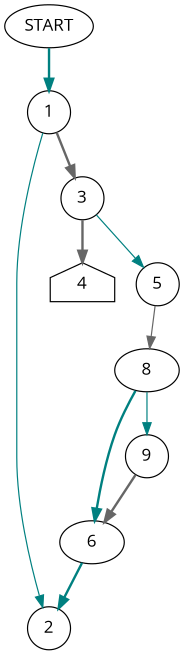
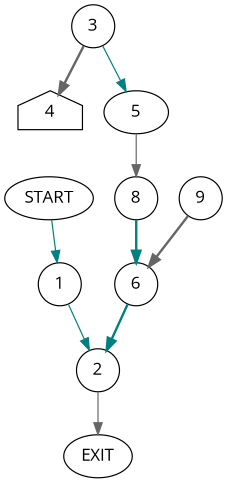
  digraph {
    fontname="Open Sans"
    node [fontname="Open Sans" shape=ellipse]
    edge [color=teal fontname="Open Sans" style=solid]
    n1 [label=START]
    1 [shape=circle]
    2 [shape=circle]
    3 [shape=circle]
+   n5 [label=EXIT]
    4 [shape=house]
-   5 [shape=circle]
-   8
-   6
+   5
+   8 [shape=circle]
+   6 [shape=circle]
    9 [shape=circle]
-   n1 -> 1 [style=bold]
+   n1 -> 1
    1 -> 2
-   1 -> 3 [color=gray40 style=bold]
+   2 -> n5 [color=gray40]
    3 -> 4 [color=gray40 style=bold]
    3 -> 5
    5 -> 8 [color=gray40]
    8 -> 6 [style=bold]
-   8 -> 9
    6 -> 2 [style=bold]
    9 -> 6 [color=gray40 style=bold]
  }
